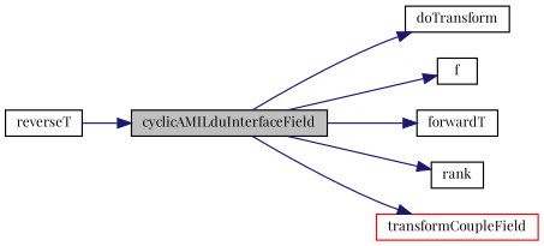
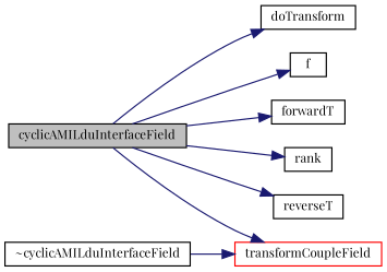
  digraph {
    fontname="Playfair Display"
    rankdir=LR
    node [color=black fontname="Playfair Display" fontsize=10 shape=record]
    edge [color=midnightblue fontname="Playfair Display" fontsize=10 labelfontname=Helvetica labelfontsize=10 style=solid]
    n1 [fillcolor=grey75 fontcolor=black height=0.2 label=cyclicAMILduInterfaceField style=filled width=0.4]
    n2 [height=0.2 label=doTransform width=0.4]
    n3 [height=0.2 label=f width=0.4]
    n4 [height=0.2 label=forwardT width=0.4]
    n5 [height=0.2 label=rank width=0.4]
    n6 [height=0.2 label=reverseT width=0.4]
    n7 [color=red height=0.2 label=transformCoupleField width=0.4]
+   n8 [height=0.2 label="~cyclicAMILduInterfaceField" width=0.4]
    n1 -> n2
    n1 -> n3
    n1 -> n4
    n1 -> n5
-   n6 -> n1
+   n1 -> n6
    n1 -> n7
+   n8 -> n7
  }
